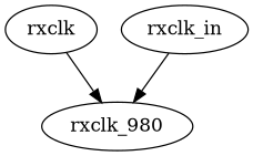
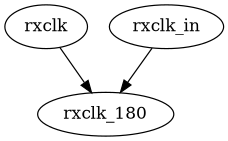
  strict digraph {
    rxclk [complexity=2 importance=0.4814814098 rank=0.2407407049]
-   rxclk_180 [complexity=0 importance=0.2592590624 rank=0.0 label=rxclk_980]
+   rxclk_180 [complexity=0 importance=0.2592590624 rank=0.0]
    rxclk_in [complexity=4 importance=0.6296295312 rank=0.1574073828]
    rxclk -> rxclk_180
    rxclk_in -> rxclk_180
  }
